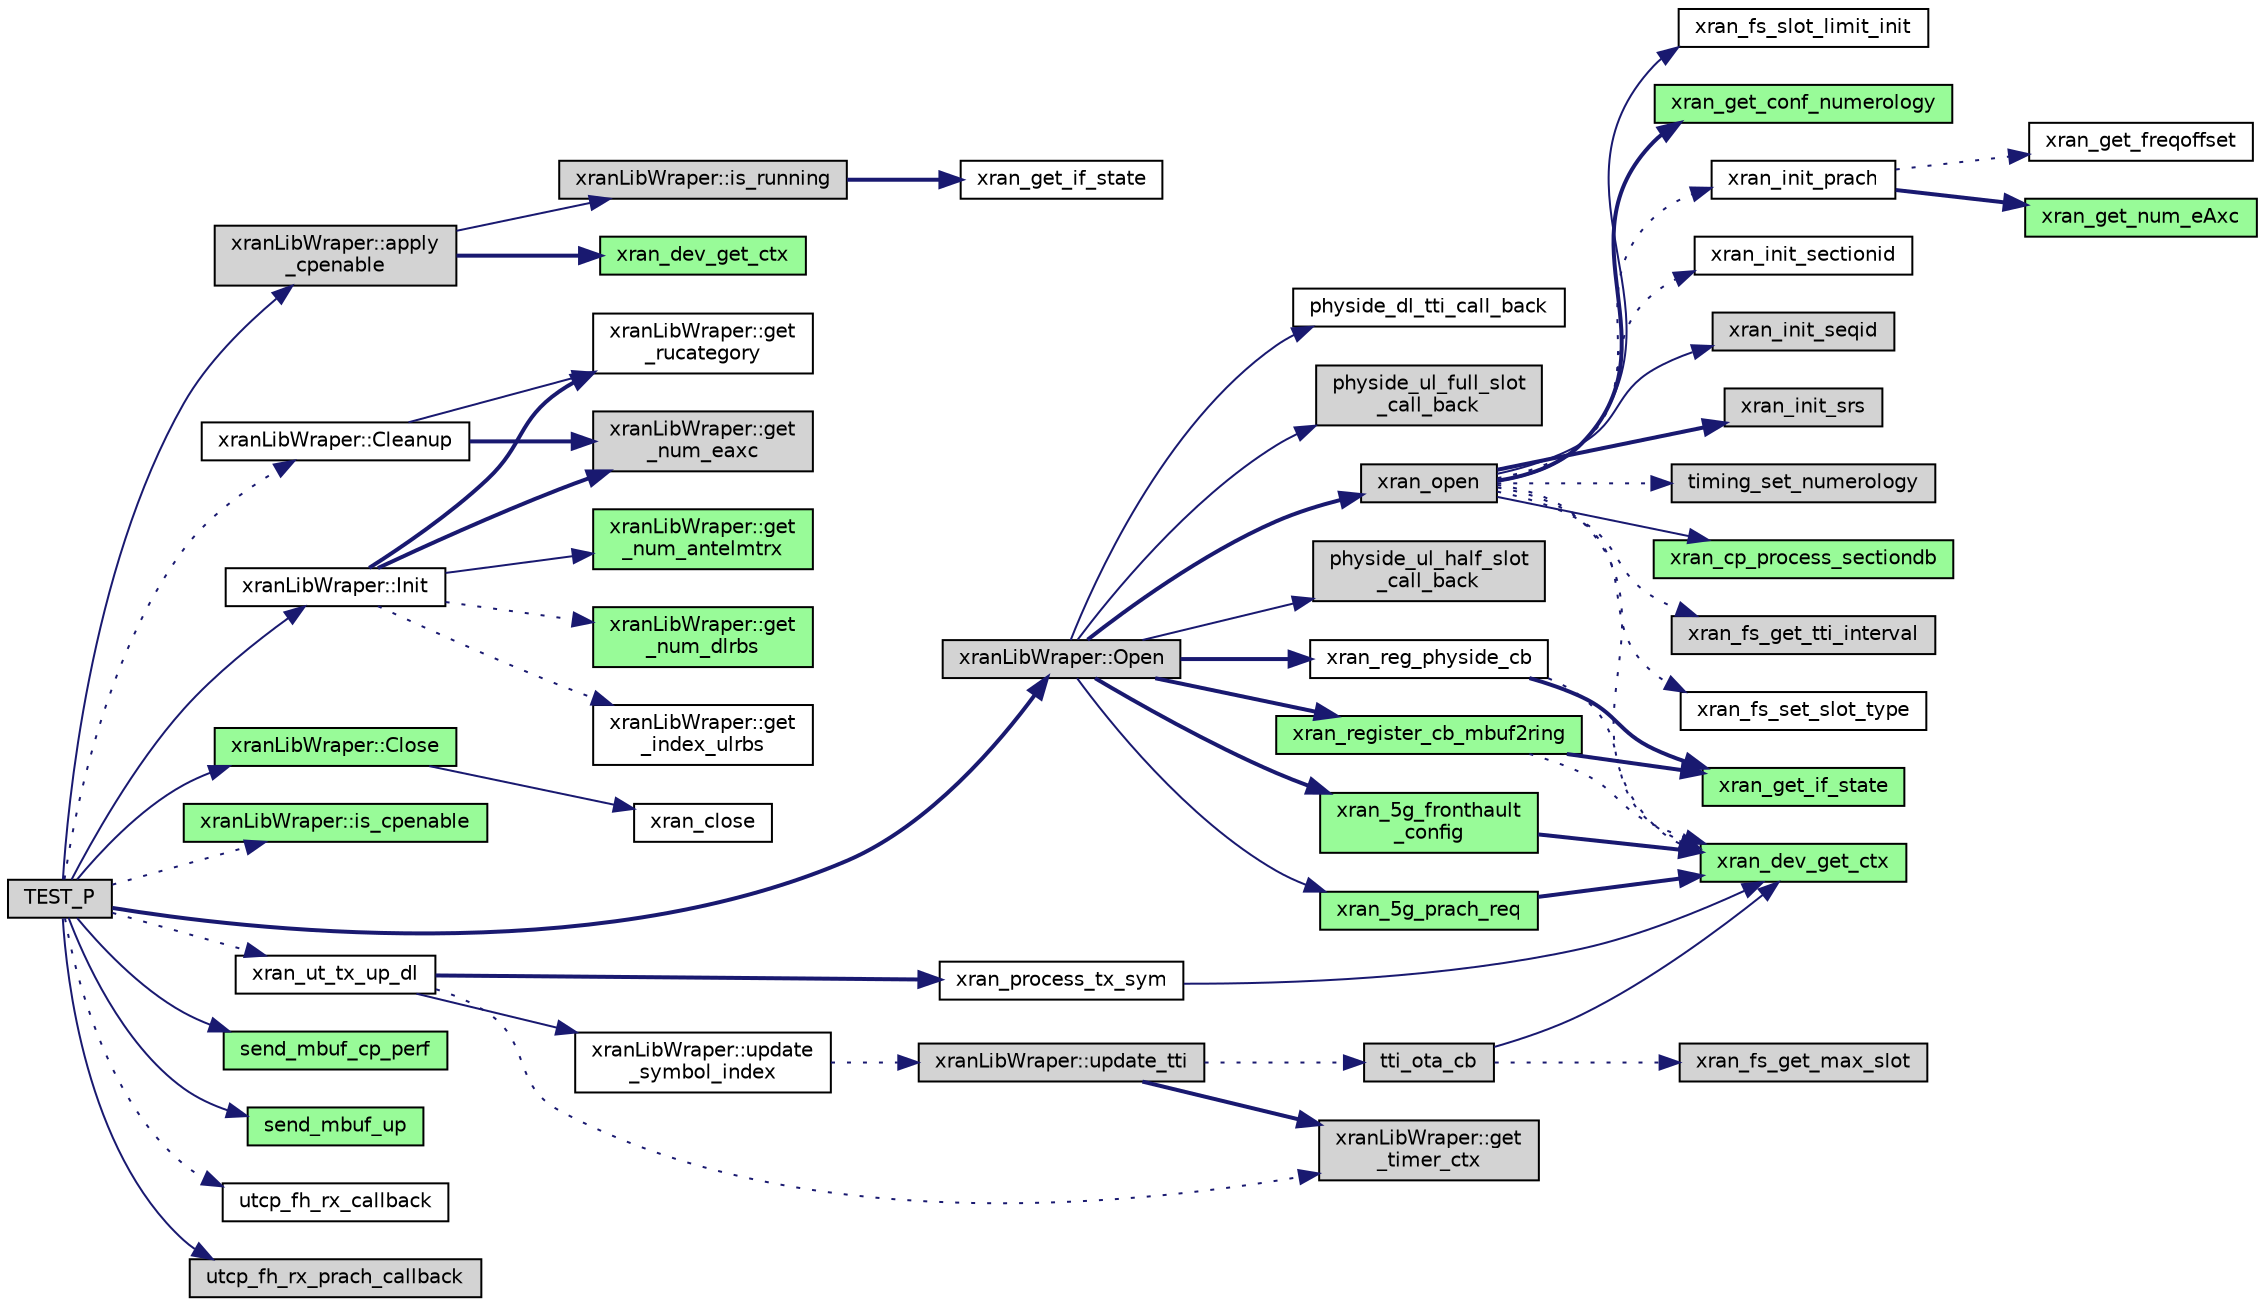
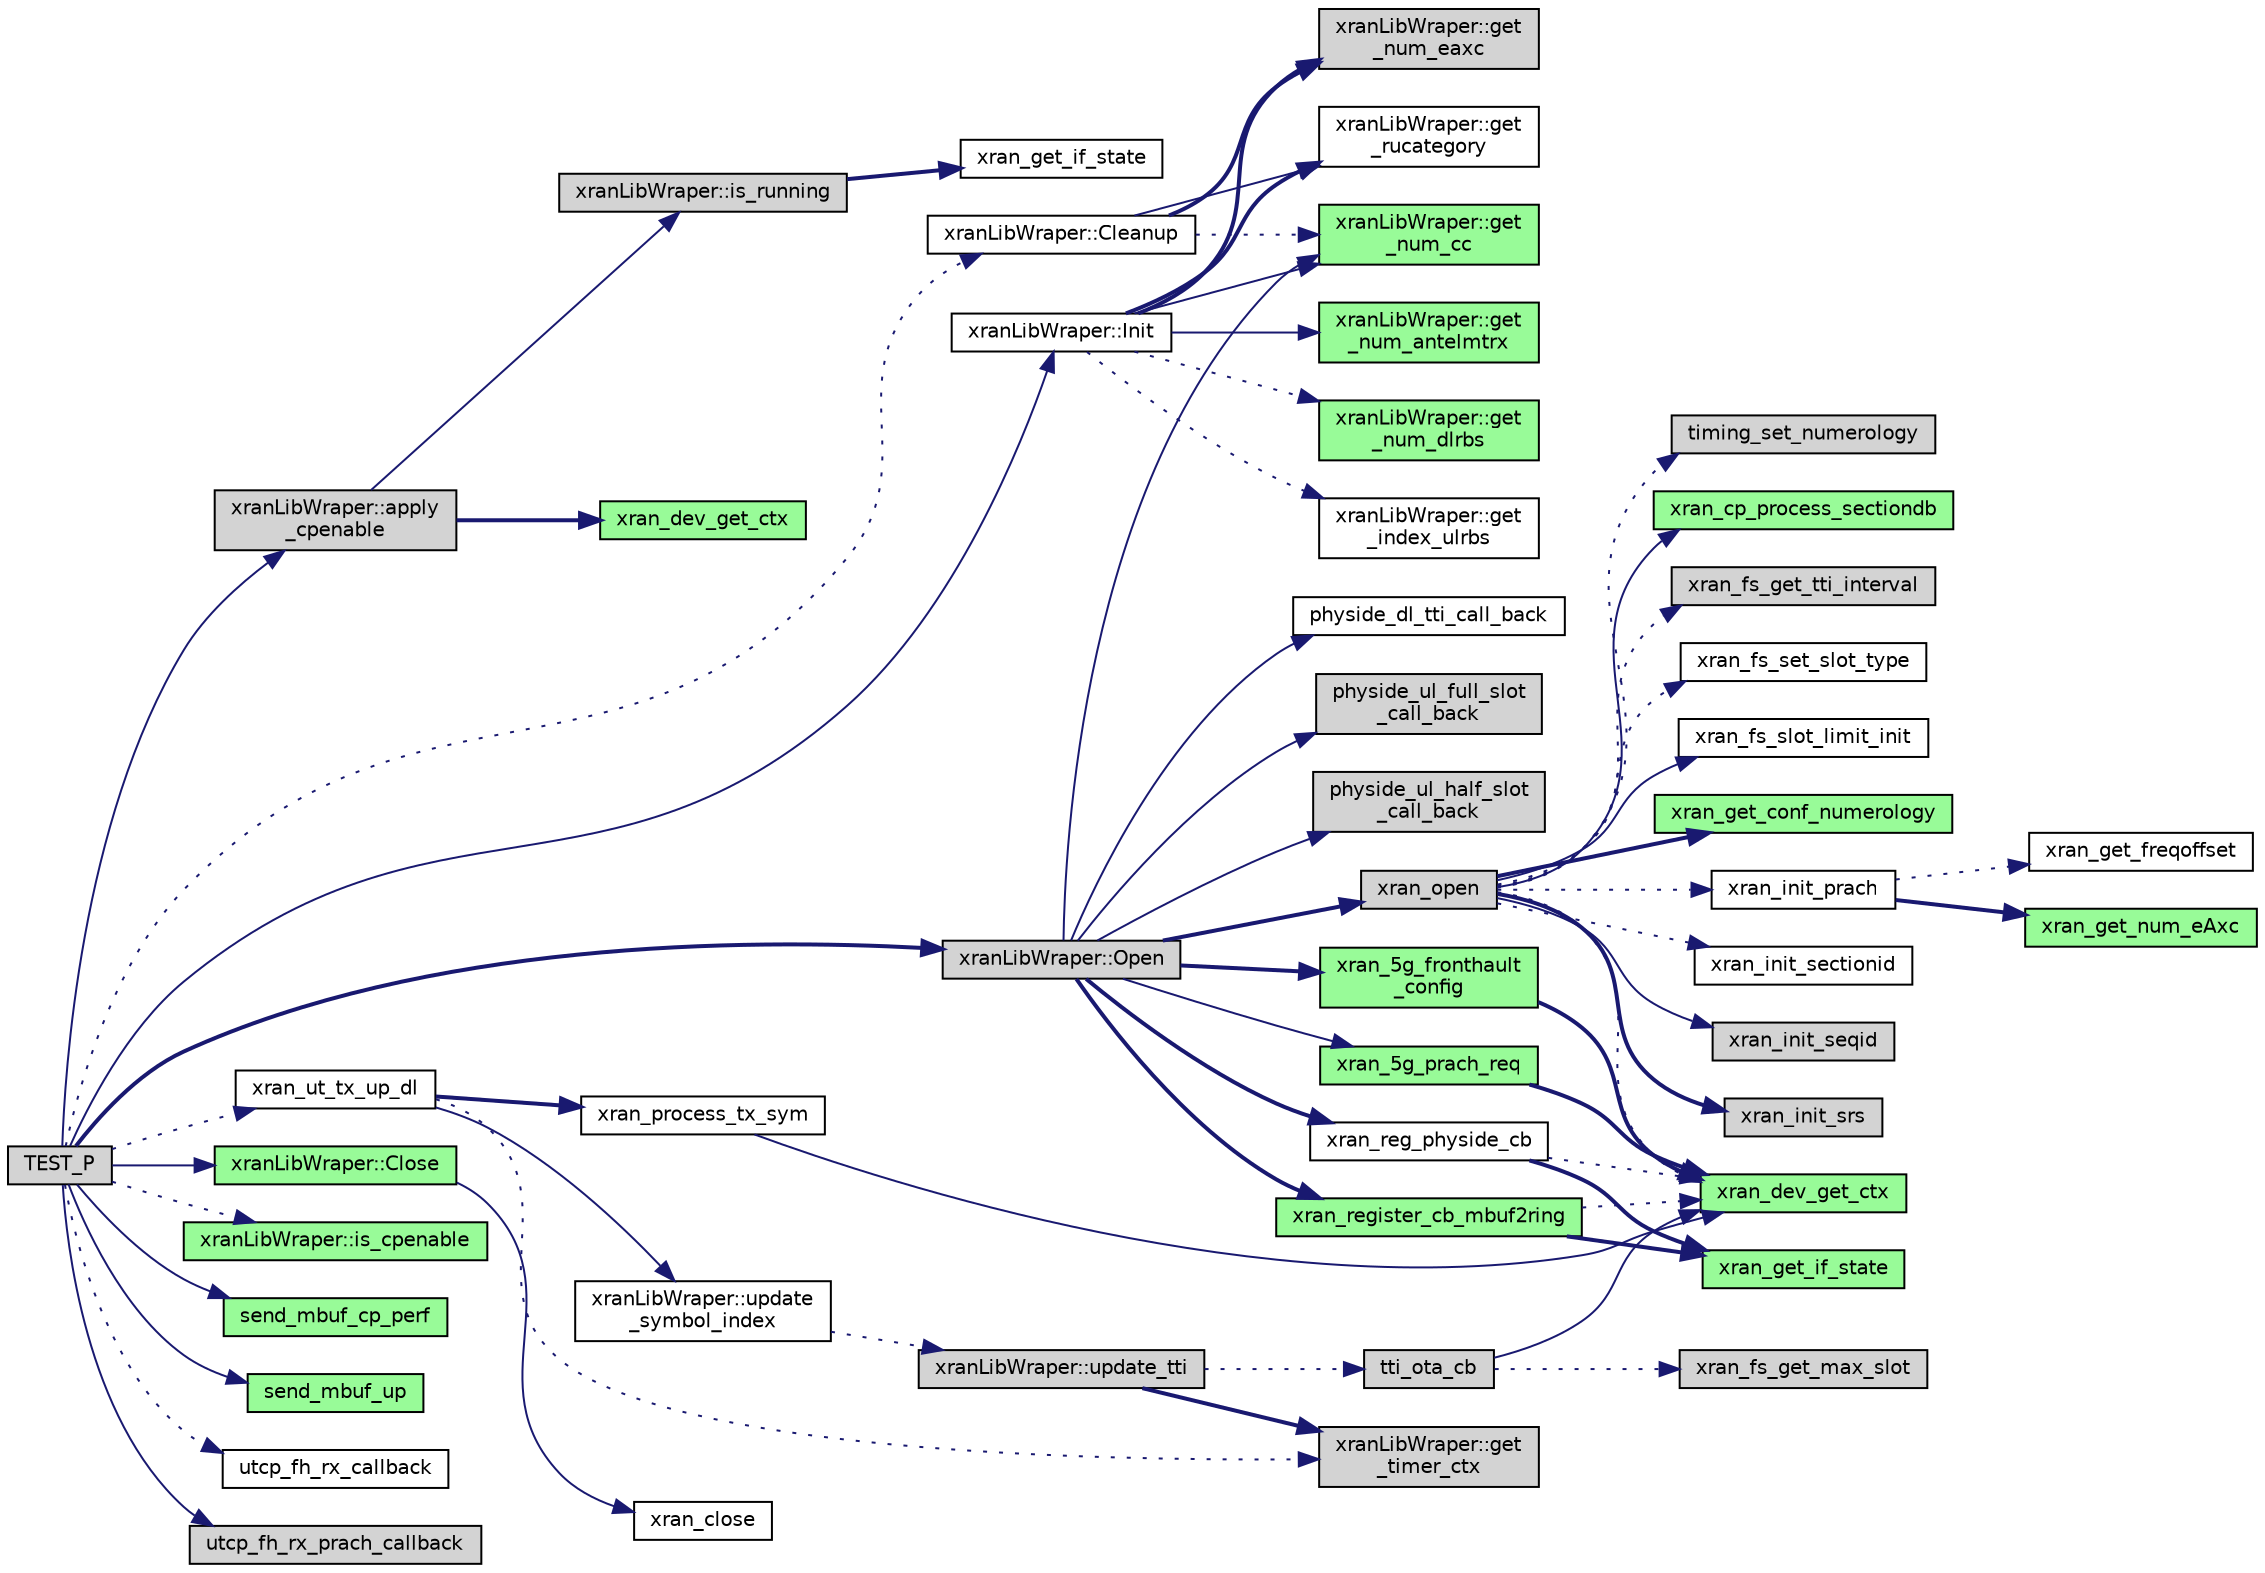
  digraph {
    rankdir=LR
    node [color=black fillcolor=lightgrey fontname=Helvetica fontsize=10 shape=record style=filled]
    edge [color=midnightblue fontname=Helvetica fontsize=10 labelfontname=Helvetica labelfontsize=10 style=solid]
    n1 [fontcolor=black height=0.2 label=TEST_P width=0.4]
    n2 [height=0.2 label="xranLibWraper::apply\l_cpenable" width=0.4]
    n3 [fillcolor=white height=0.2 label="xranLibWraper::Cleanup" width=0.4]
    n4 [fillcolor=palegreen height=0.2 label="xranLibWraper::Close" width=0.4]
    n5 [fillcolor=white height=0.2 label="xranLibWraper::Init" width=0.4]
    n6 [fillcolor=palegreen height=0.2 label="xranLibWraper::is_cpenable" width=0.4]
    n7 [height=0.2 label="xranLibWraper::Open" width=0.4]
    n8 [fillcolor=palegreen height=0.2 label=send_mbuf_cp_perf width=0.4]
    n9 [fillcolor=palegreen height=0.2 label=send_mbuf_up width=0.4]
    n10 [fillcolor=white height=0.2 label=utcp_fh_rx_callback width=0.4]
    n11 [height=0.2 label=utcp_fh_rx_prach_callback width=0.4]
    n12 [fillcolor=white height=0.2 label=xran_ut_tx_up_dl width=0.4]
    n13 [height=0.2 label="xranLibWraper::is_running" width=0.4]
    n14 [fillcolor=palegreen height=0.2 label=xran_dev_get_ctx width=0.4]
+   n15 [fillcolor=palegreen height=0.2 label="xranLibWraper::get\l_num_cc" width=0.4]
    n16 [height=0.2 label="xranLibWraper::get\l_num_eaxc" width=0.4]
    n17 [fillcolor=white height=0.2 label="xranLibWraper::get\l_rucategory" width=0.4]
    n18 [fillcolor=white height=0.2 label=xran_close width=0.4]
    n19 [fillcolor=palegreen height=0.2 label="xranLibWraper::get\l_num_antelmtrx" width=0.4]
    n20 [fillcolor=palegreen height=0.2 label="xranLibWraper::get\l_num_dlrbs" width=0.4]
    n21 [fillcolor=white height=0.2 label="xranLibWraper::get\l_index_ulrbs" width=0.4]
    n22 [fillcolor=white height=0.2 label=physide_dl_tti_call_back width=0.4]
    n23 [height=0.2 label="physide_ul_full_slot\l_call_back" width=0.4]
    n24 [height=0.2 label="physide_ul_half_slot\l_call_back" width=0.4]
    n25 [fillcolor=palegreen height=0.2 label="xran_5g_fronthault\l_config" width=0.4]
    n26 [fillcolor=palegreen height=0.2 label=xran_5g_prach_req width=0.4]
    n27 [height=0.2 label=xran_open width=0.4]
    n28 [fillcolor=white height=0.2 label=xran_reg_physide_cb width=0.4]
    n29 [fillcolor=palegreen height=0.2 label=xran_register_cb_mbuf2ring width=0.4]
    n30 [height=0.2 label="xranLibWraper::get\l_timer_ctx" width=0.4]
    n31 [fillcolor=white height=0.2 label="xranLibWraper::update\l_symbol_index" width=0.4]
    n32 [fillcolor=white height=0.2 label=xran_process_tx_sym width=0.4]
    n33 [fillcolor=white height=0.2 label=xran_get_if_state width=0.4]
    n34 [fillcolor=palegreen height=0.2 label=xran_dev_get_ctx width=0.4]
    n35 [height=0.2 label=timing_set_numerology width=0.4]
    n36 [fillcolor=palegreen height=0.2 label=xran_cp_process_sectiondb width=0.4]
    n37 [height=0.2 label=xran_fs_get_tti_interval width=0.4]
    n38 [fillcolor=white height=0.2 label=xran_fs_set_slot_type width=0.4]
    n39 [fillcolor=white height=0.2 label=xran_fs_slot_limit_init width=0.4]
    n40 [fillcolor=palegreen height=0.2 label=xran_get_conf_numerology width=0.4]
    n41 [fillcolor=white height=0.2 label=xran_init_prach width=0.4]
    n42 [fillcolor=white height=0.2 label=xran_init_sectionid width=0.4]
    n43 [height=0.2 label=xran_init_seqid width=0.4]
    n44 [height=0.2 label=xran_init_srs width=0.4]
    n45 [fillcolor=palegreen height=0.2 label=xran_get_if_state width=0.4]
    n46 [fillcolor=white height=0.2 label=xran_get_freqoffset width=0.4]
    n47 [fillcolor=palegreen height=0.2 label=xran_get_num_eAxc width=0.4]
    n48 [height=0.2 label="xranLibWraper::update_tti" width=0.4]
    n49 [height=0.2 label=tti_ota_cb width=0.4]
    n50 [height=0.2 label=xran_fs_get_max_slot width=0.4]
    n1 -> n2
    n1 -> n3 [style=dotted]
    n1 -> n4
    n1 -> n5
    n1 -> n6 [style=dotted]
    n1 -> n7 [style=bold]
    n1 -> n8
    n1 -> n9
    n1 -> n10 [style=dotted]
    n1 -> n11
    n1 -> n12 [style=dotted]
    n2 -> n13
    n2 -> n14 [style=bold]
+   n3 -> n15 [style=dotted]
    n3 -> n16 [style=bold]
    n3 -> n17
    n4 -> n18
+   n5 -> n15
    n5 -> n16 [style=bold]
    n5 -> n17 [style=bold]
    n5 -> n19
    n5 -> n20 [style=dotted]
    n5 -> n21 [style=dotted]
+   n7 -> n15
    n7 -> n22
    n7 -> n23
    n7 -> n24
    n7 -> n25 [style=bold]
    n7 -> n26
    n7 -> n27 [style=bold]
    n7 -> n28 [style=bold]
    n7 -> n29 [style=bold]
    n12 -> n30 [style=dotted]
    n12 -> n31
    n12 -> n32 [style=bold]
    n13 -> n33 [style=bold]
    n25 -> n34 [style=bold]
    n26 -> n34 [style=bold]
    n27 -> n34 [style=dotted]
    n27 -> n35 [style=dotted]
    n27 -> n36
    n27 -> n37 [style=dotted]
    n27 -> n38 [style=dotted]
    n27 -> n39
    n27 -> n40 [style=bold]
    n27 -> n41 [style=dotted]
    n27 -> n42 [style=dotted]
    n27 -> n43
    n27 -> n44 [style=bold]
    n28 -> n34 [style=dotted]
    n28 -> n45 [style=bold]
    n29 -> n34 [style=dotted]
    n29 -> n45 [style=bold]
    n31 -> n48 [style=dotted]
    n32 -> n34
    n41 -> n46 [style=dotted]
    n41 -> n47 [style=bold]
    n48 -> n30 [style=bold]
    n48 -> n49 [style=dotted]
    n49 -> n34
    n49 -> n50 [style=dotted]
  }
